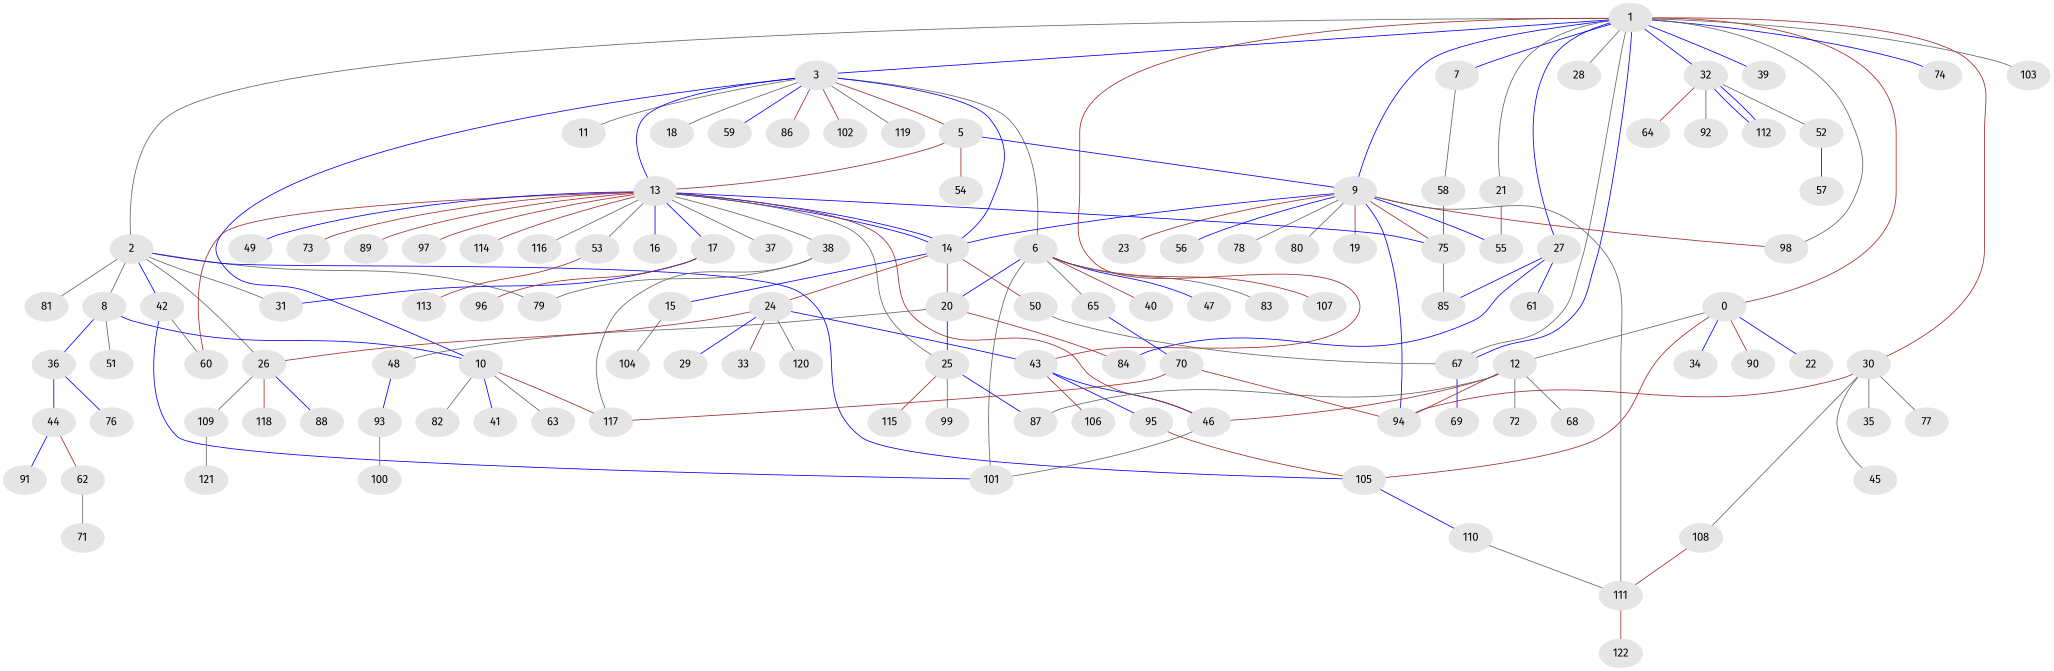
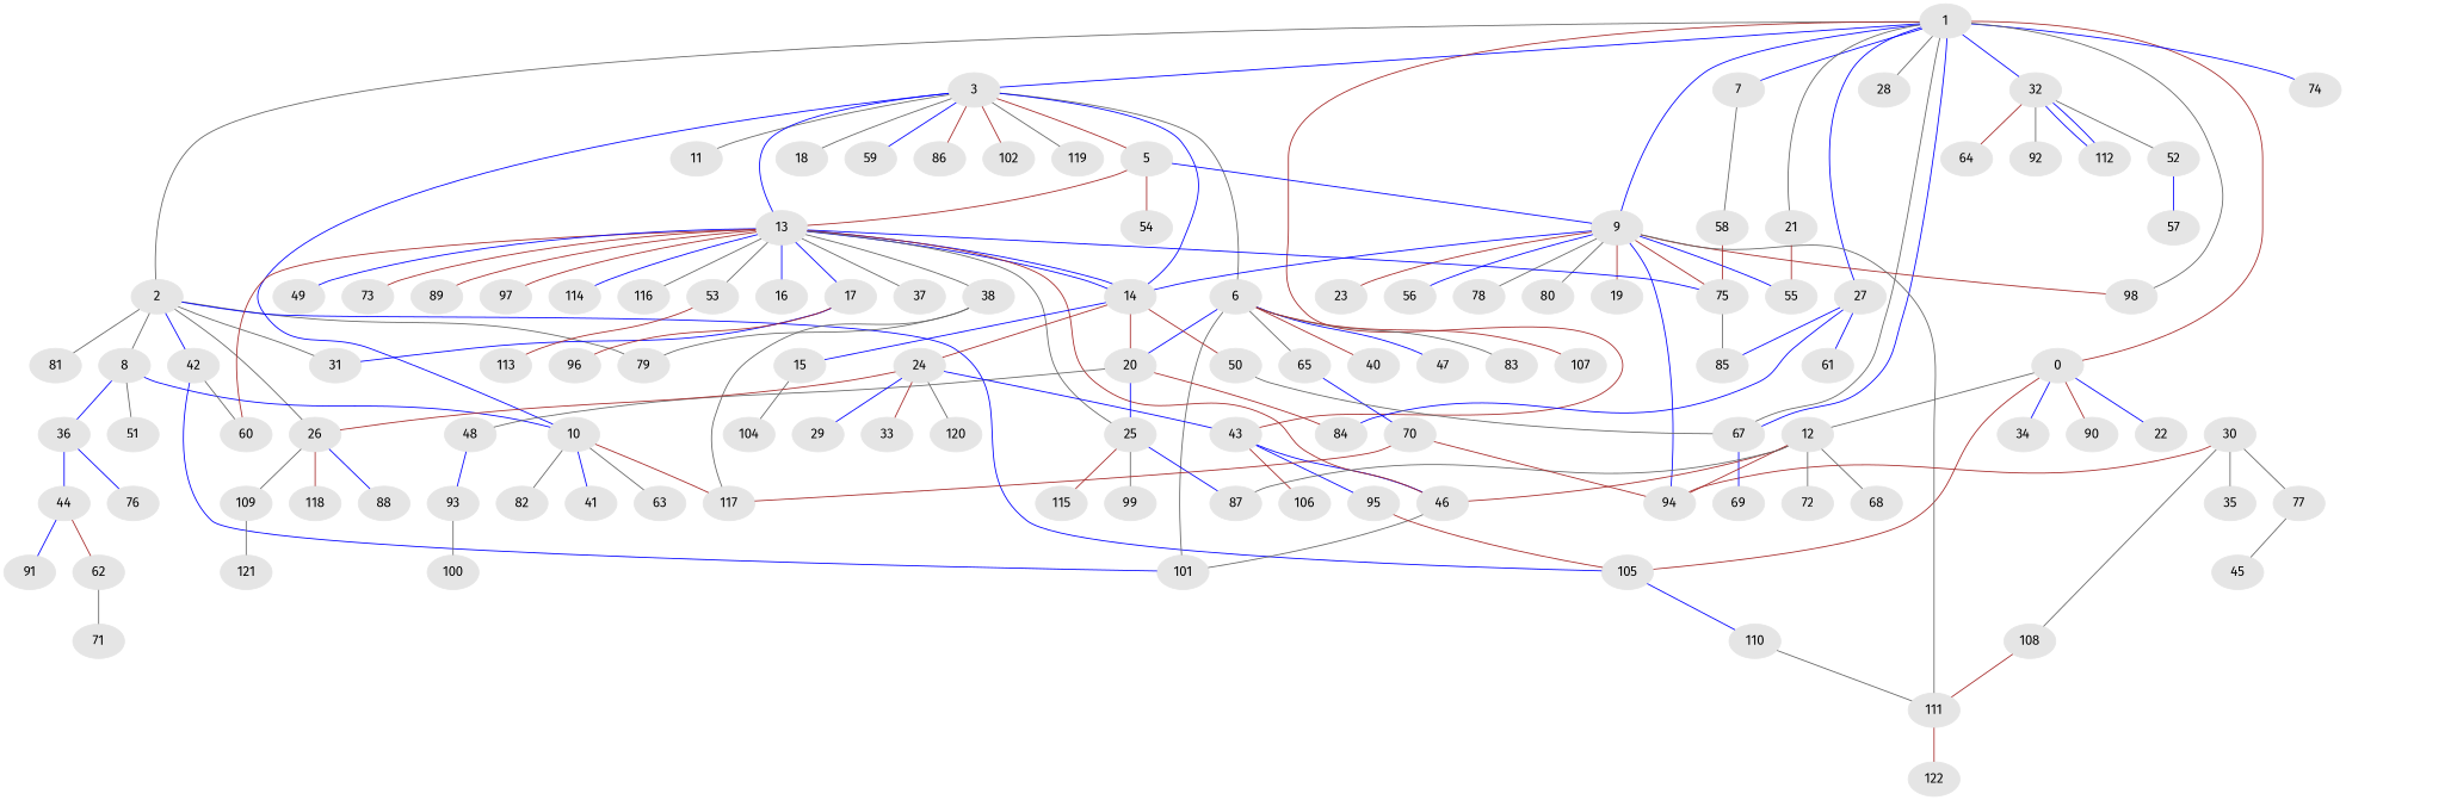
  graph {
    fontname="Fira Sans"
    node [color=gray90 fontname="Fira Sans" style=filled]
    edge [color=blue fontname="Fira Sans"]
    1
    2
    3
    n4 [label=0]
    7
    9
    21
    27
    28
    30
    32
-   39
    43
    67
    74
    98
-   103
    8
    26
    31
    42
    79
    81
    105
    5
    6
    10
    11
    13
    14
    18
    59
    86
    102
    119
    12
    22
    34
    90
    58
    19
    23
    55
    56
    75
    78
    80
    94
    111
    84
    61
    85
    35
    45
    77
    108
    52
    64
    92
    112
    46
    95
    106
    69
    36
    51
    88
    109
    118
    101
    60
    110
    54
    20
    40
    47
    65
    83
    107
    41
    63
    82
    117
    16
    17
    25
    37
    38
    49
    53
    73
    89
    97
    114
    116
    15
    24
    50
    68
    72
    87
    48
    70
    44
    76
    122
    96
    99
    115
    113
    104
    29
    33
    120
    93
    121
    57
    62
    91
    71
    100
    1 -- 2 [color=gray40]
    1 -- 3
    1 -- n4 [color=brown]
    1 -- 7
    1 -- 9
    1 -- 21 [color=gray40]
    1 -- 27
    1 -- 28 [color=gray40]
-   1 -- 30 [color=brown]
    1 -- 32
-   1 -- 39
    1 -- 43 [color=brown]
    1 -- 67 [color=gray40]
    1 -- 67
    1 -- 74
    1 -- 98 [color=gray40]
-   1 -- 103 [color=gray40]
    2 -- 8 [color=gray40]
    2 -- 26 [color=gray40]
    2 -- 31 [color=gray40]
    2 -- 42
    2 -- 79 [color=gray40]
    2 -- 81 [color=gray40]
    2 -- 105
    3 -- 5 [color=brown]
    3 -- 6 [color=gray40]
    3 -- 10
    3 -- 11 [color=gray40]
    3 -- 13
    3 -- 14
    3 -- 18 [color=gray40]
    3 -- 59
    3 -- 86 [color=brown]
    3 -- 102 [color=brown]
    3 -- 119 [color=gray40]
    n4 -- 105 [color=brown]
    n4 -- 12 [color=gray40]
    n4 -- 22
    n4 -- 34
    n4 -- 90 [color=brown]
    7 -- 58 [color=gray40]
    9 -- 98 [color=brown]
    9 -- 14
    9 -- 19 [color=brown]
    9 -- 23 [color=brown]
    9 -- 55
    9 -- 56
    9 -- 75 [color=brown]
    9 -- 78 [color=gray40]
    9 -- 80 [color=gray40]
    9 -- 94
    9 -- 111 [color=gray40]
    21 -- 55 [color=brown]
    27 -- 84
    27 -- 61
    27 -- 85
    30 -- 94 [color=brown]
    30 -- 35 [color=gray40]
-   30 -- 45 [color=gray40]
+   77 -- 45 [color=gray40]
    30 -- 77 [color=gray40]
    30 -- 108 [color=gray40]
    32 -- 52 [color=gray40]
    32 -- 64 [color=brown]
    32 -- 92 [color=gray40]
    32 -- 112
    32 -- 112
    43 -- 46
    43 -- 95
    43 -- 106 [color=brown]
    67 -- 69
    8 -- 10
    8 -- 36
    8 -- 51 [color=gray40]
    26 -- 88
    26 -- 109 [color=gray40]
    26 -- 118 [color=brown]
    42 -- 101
    42 -- 60 [color=gray40]
    105 -- 110
    5 -- 9
    5 -- 13 [color=brown]
    5 -- 54 [color=brown]
    6 -- 101 [color=gray40]
    6 -- 20
    6 -- 40 [color=brown]
    6 -- 47
    6 -- 65 [color=gray40]
    6 -- 83 [color=gray40]
    6 -- 107 [color=brown]
    10 -- 41
    10 -- 63 [color=gray40]
    10 -- 82 [color=gray40]
    10 -- 117 [color=brown]
    13 -- 14
    13 -- 14
    13 -- 75
    13 -- 46 [color=brown]
    13 -- 60 [color=brown]
    13 -- 16
    13 -- 17
    13 -- 25 [color=gray40]
    13 -- 37 [color=gray40]
    13 -- 38 [color=gray40]
    13 -- 49
    13 -- 53 [color=gray40]
    13 -- 73 [color=brown]
    13 -- 89 [color=brown]
    13 -- 97 [color=brown]
-   13 -- 114 [color=brown]
+   13 -- 114
    13 -- 116 [color=gray40]
    14 -- 20 [color=brown]
    14 -- 15
    14 -- 24 [color=brown]
    14 -- 50 [color=brown]
    12 -- 94 [color=brown]
    12 -- 46 [color=brown]
    12 -- 68 [color=gray40]
    12 -- 72 [color=gray40]
    12 -- 87 [color=gray40]
    58 -- 75 [color=brown]
    75 -- 85 [color=gray40]
    111 -- 122 [color=brown]
    108 -- 111 [color=brown]
    52 -- 57
    46 -- 101 [color=gray40]
    95 -- 105 [color=brown]
    36 -- 44
    36 -- 76
    109 -- 121 [color=gray40]
    110 -- 111 [color=gray40]
    20 -- 84 [color=brown]
    20 -- 25
    20 -- 48 [color=gray40]
    65 -- 70
    17 -- 31
    17 -- 96 [color=brown]
    25 -- 87
    25 -- 99 [color=gray40]
    25 -- 115 [color=brown]
    38 -- 79 [color=gray40]
    38 -- 117 [color=gray40]
    53 -- 113 [color=brown]
    15 -- 104 [color=gray40]
    24 -- 43
    24 -- 26 [color=brown]
    24 -- 29
    24 -- 33 [color=brown]
    24 -- 120 [color=gray40]
    50 -- 67 [color=gray40]
    48 -- 93
    70 -- 94 [color=brown]
    70 -- 117 [color=brown]
    44 -- 62 [color=brown]
    44 -- 91
    93 -- 100 [color=gray40]
    62 -- 71 [color=gray40]
  }
